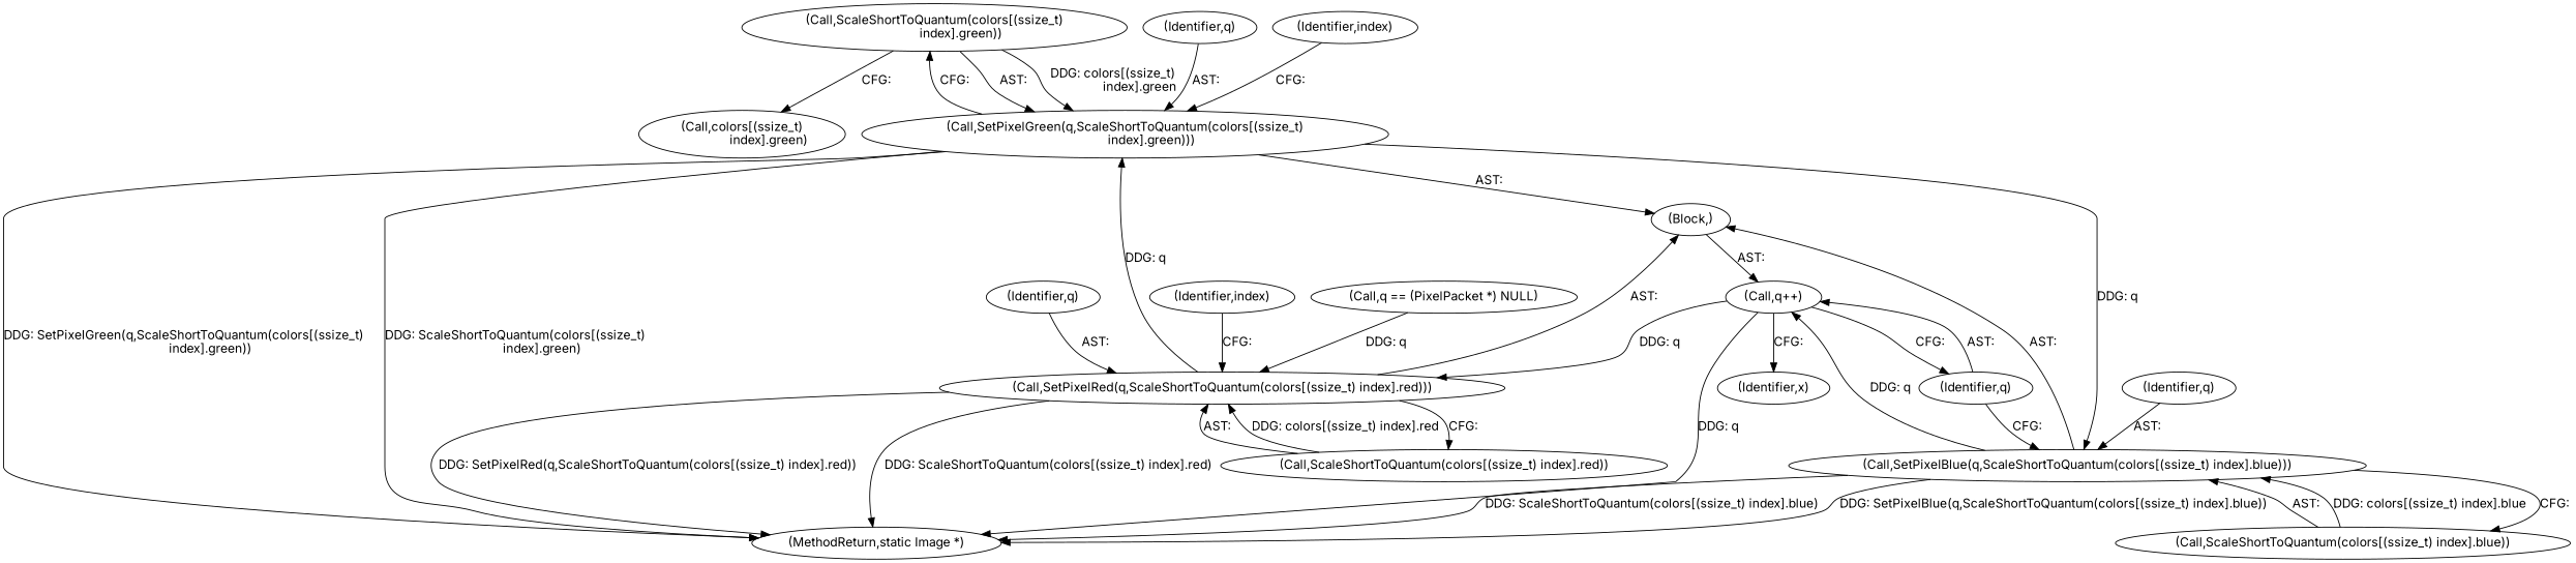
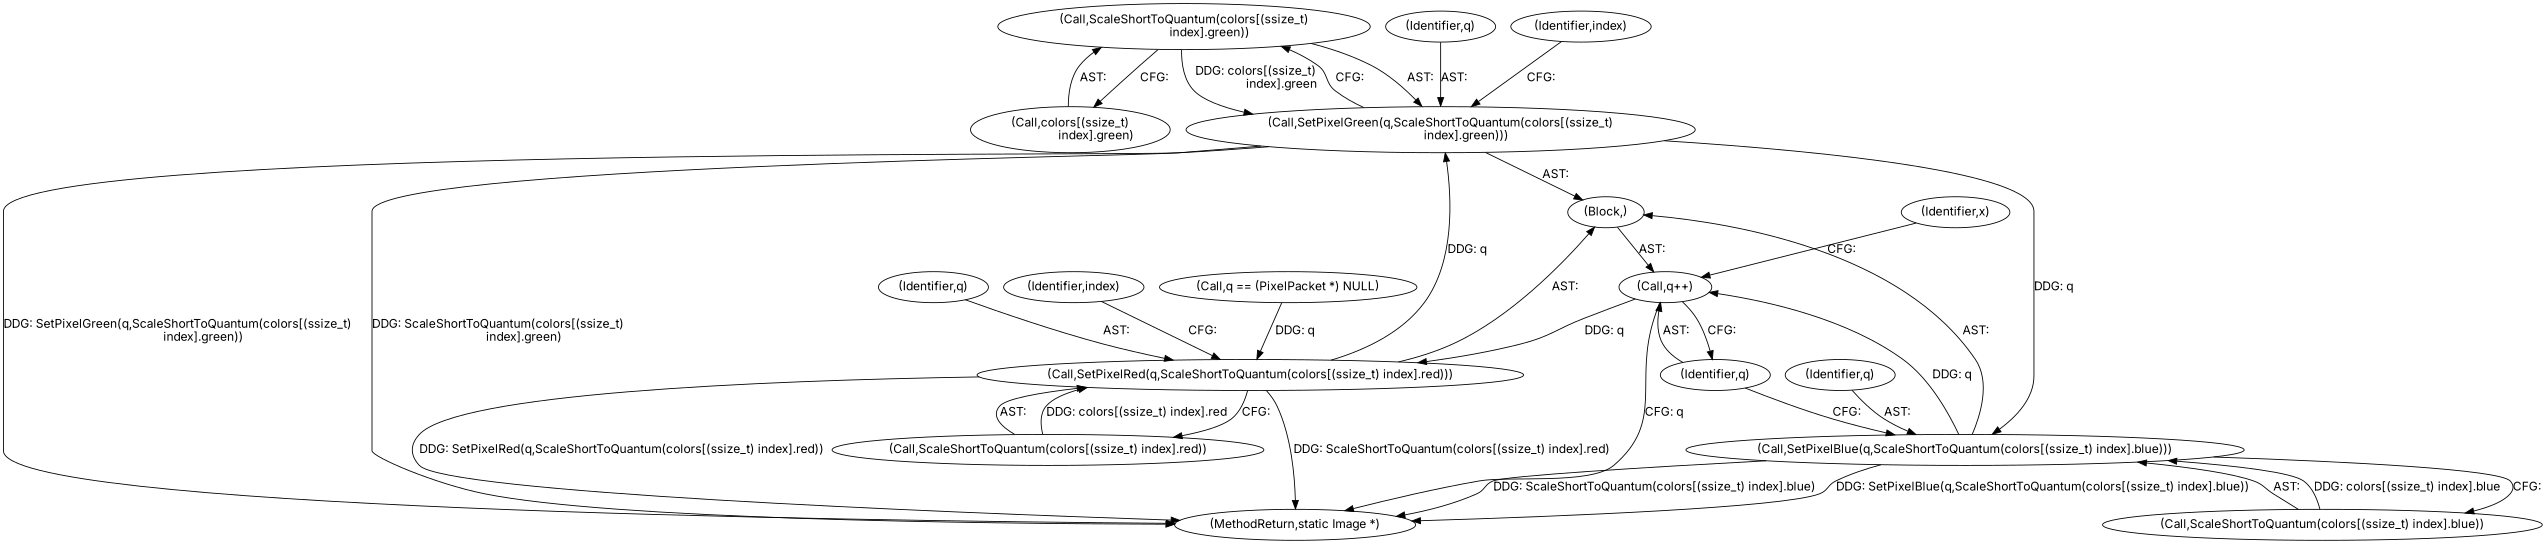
  digraph {
    fontname=Inter
    node [fontname=Inter]
    edge [fontname=Inter]
    n1 [label="(Call,ScaleShortToQuantum(colors[(ssize_t)\n                index].green))"]
    n2 [label="(Call,SetPixelGreen(q,ScaleShortToQuantum(colors[(ssize_t)\n                index].green)))"]
    n3 [label="(Call,colors[(ssize_t)\n                index].green)"]
    n4 [label="(MethodReturn,static Image *)"]
    n5 [label="(Call,SetPixelBlue(q,ScaleShortToQuantum(colors[(ssize_t) index].blue)))"]
    n6 [label="(Block,)"]
    n7 [label="(Call,q++)"]
    n8 [label="(Call,ScaleShortToQuantum(colors[(ssize_t) index].blue))"]
    n9 [label="(Call,SetPixelRed(q,ScaleShortToQuantum(colors[(ssize_t) index].red)))"]
    n10 [label="(Identifier,q)"]
    n11 [label="(Call,ScaleShortToQuantum(colors[(ssize_t) index].red))"]
    n12 [label="(Identifier,q)"]
    n13 [label="(Identifier,q)"]
    n14 [label="(Identifier,q)"]
    n15 [label="(Identifier,x)"]
    n16 [label="(Identifier,index)"]
    n17 [label="(Call,q == (PixelPacket *) NULL)"]
    n18 [label="(Identifier,index)"]
    n1 -> n2 [label="AST: "]
    n1 -> n2 [label="DDG: colors[(ssize_t)\n                index].green"]
    n1 -> n3 [label="CFG: "]
    n2 -> n1 [label="CFG: "]
    n2 -> n4 [label="DDG: SetPixelGreen(q,ScaleShortToQuantum(colors[(ssize_t)\n                index].green))"]
    n2 -> n4 [label="DDG: ScaleShortToQuantum(colors[(ssize_t)\n                index].green)"]
    n2 -> n5 [label="DDG: q"]
    n2 -> n6 [label="AST: "]
+   n3 -> n1 [label="AST: "]
    n5 -> n4 [label="DDG: SetPixelBlue(q,ScaleShortToQuantum(colors[(ssize_t) index].blue))"]
    n5 -> n4 [label="DDG: ScaleShortToQuantum(colors[(ssize_t) index].blue)"]
    n5 -> n6 [label="AST: "]
    n5 -> n7 [label="DDG: q"]
    n5 -> n8 [label="CFG: "]
    n6 -> n7 [label="AST: "]
-   n7 -> n4 [label="DDG: q"]
+   n7 -> n4 [label="CFG: q"]
    n7 -> n9 [label="DDG: q"]
    n7 -> n10 [label="CFG: "]
    n8 -> n5 [label="AST: "]
    n8 -> n5 [label="DDG: colors[(ssize_t) index].blue"]
    n9 -> n2 [label="DDG: q"]
    n9 -> n4 [label="DDG: SetPixelRed(q,ScaleShortToQuantum(colors[(ssize_t) index].red))"]
    n9 -> n4 [label="DDG: ScaleShortToQuantum(colors[(ssize_t) index].red)"]
    n9 -> n6 [label="AST: "]
    n9 -> n11 [label="CFG: "]
    n10 -> n5 [label="CFG: "]
    n10 -> n7 [label="AST: "]
    n11 -> n9 [label="AST: "]
    n11 -> n9 [label="DDG: colors[(ssize_t) index].red"]
    n12 -> n5 [label="AST: "]
    n13 -> n9 [label="AST: "]
    n14 -> n2 [label="AST: "]
-   n7 -> n15 [label="CFG: "]
+   n15 -> n7 [label="CFG: "]
    n16 -> n9 [label="CFG: "]
    n17 -> n9 [label="DDG: q"]
    n18 -> n2 [label="CFG: "]
  }
